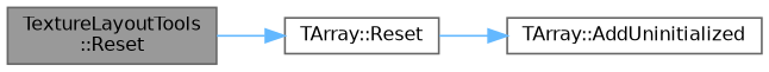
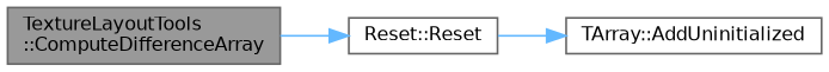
  digraph {
    rankdir=LR
    node [color=grey40 fillcolor=white fontname=Helvetica fontsize=10 shape=box style=filled]
    edge [color=steelblue1 fontname=Helvetica fontsize=10 labelfontname=Helvetica labelfontsize=10 style=solid]
-   n1 [color=gray40 fillcolor=grey60 fontcolor=black height=0.2 label="TextureLayoutTools\l::Reset" width=0.4]
-   n2 [height=0.2 label="TArray::Reset" width=0.4]
+   n1 [color=gray40 fillcolor=grey60 fontcolor=black height=0.2 label="TextureLayoutTools\l::ComputeDifferenceArray" width=0.4]
+   n2 [height=0.2 label="Reset::Reset" width=0.4]
    n3 [height=0.2 label="TArray::AddUninitialized" width=0.4]
    n1 -> n2
    n2 -> n3
  }
